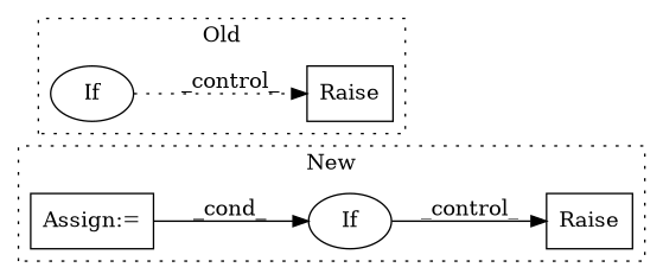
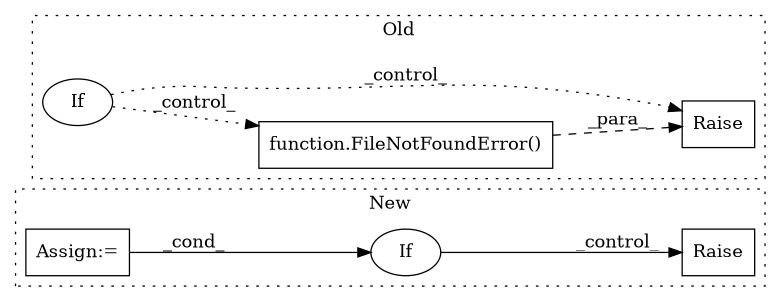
  digraph {
    rankdir=LR
    node [a=96 l=3 shape=box]
    edge [style=solid]
    n1 [label=If s=1661 shape=ellipse]
    n2 [a=68 label="Assign:=" s=1516]
    n3 [a=91 l=6 label=Raise s=1812]
+   n4 [a=75 l="18,1" label="function.FileNotFoundError()" s="1746,1809"]
    n5 [a=91 l=6 label=Raise s=1740]
    n6 [label=If s=1511 shape=ellipse]
    subgraph cluster_1 {
      label=New
      style=dotted
      n1
      n2
      n3
    }
    subgraph cluster_2 {
      label=Old
      style=dotted
+     n4
      n5
      n6
    }
    n1 -> n3 [label=_control_]
    n2 -> n1 [label=_cond_]
+   n4 -> n5 [label=_para_ style=dashed]
+   n6 -> n4 [label=_control_ style=dotted]
    n6 -> n5 [label=_control_ style=dotted]
  }
